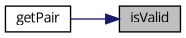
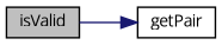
  digraph {
    rankdir=RL
    fontname="Open Sans"
    node [color=black fontname="Open Sans" fontsize=10 shape=record style=filled]
    n1 [fillcolor=grey75 fontcolor=black height=0.2 label=isValid width=0.4]
    n2 [fillcolor=white height=0.2 label=getPair width=0.4]
-   n1 -> n2 [color=midnightblue dir=back fontname="Open Sans" fontsize=10 labelfontname=Helvetica labelfontsize=10 style=solid]
+   n2 -> n1 [color=midnightblue dir=back fontname="Open Sans" fontsize=10 labelfontname=Helvetica labelfontsize=10 style=solid]
  }
